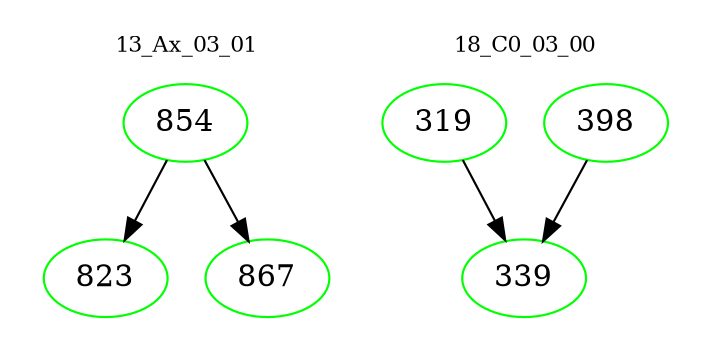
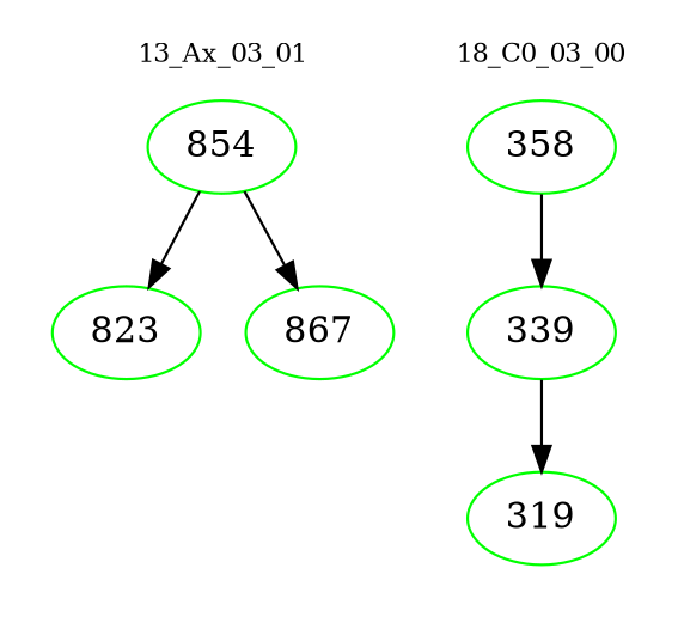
  digraph {
    node [color=green]
    edge [color=black]
    n1 [label=854]
    n2 [label=823]
    n3 [label=867]
    n4 [label=339]
-   n5 [label=398]
+   n5 [label=358]
    n6 [label=319]
    subgraph cluster_1 {
      color=white
      fontsize=10
      label="13_Ax_03_01"
      n1
      n2
      n3
    }
    subgraph cluster_2 {
      color=white
      fontsize=10
      label="18_C0_03_00"
      n4
      n5
      n6
    }
    n1 -> n2
    n1 -> n3
-   n6 -> n4
+   n4 -> n6
    n5 -> n4
  }
